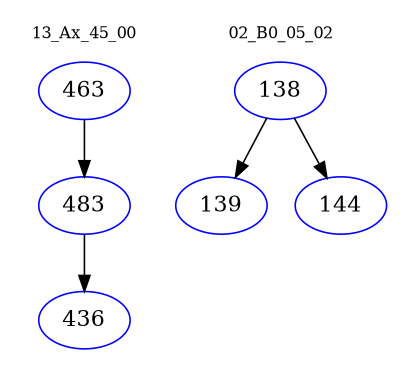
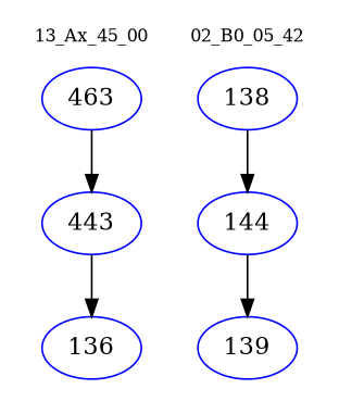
  digraph {
    node [color=blue]
    edge [color=black]
-   n1 [label=483]
-   n2 [label=436]
+   n1 [label=443]
+   n2 [label=136]
    n3 [label=463]
    n4 [label=138]
    n5 [label=139]
    n6 [label=144]
    subgraph cluster_1 {
      color=white
      fontsize=10
      label="13_Ax_45_00"
      n1
      n2
      n3
    }
    subgraph cluster_2 {
      color=white
      fontsize=10
-     label="02_B0_05_02"
+     label="02_B0_05_42"
      n4
      n5
      n6
    }
    n1 -> n2
    n3 -> n1
-   n4 -> n5
+   n6 -> n5
    n4 -> n6
  }
